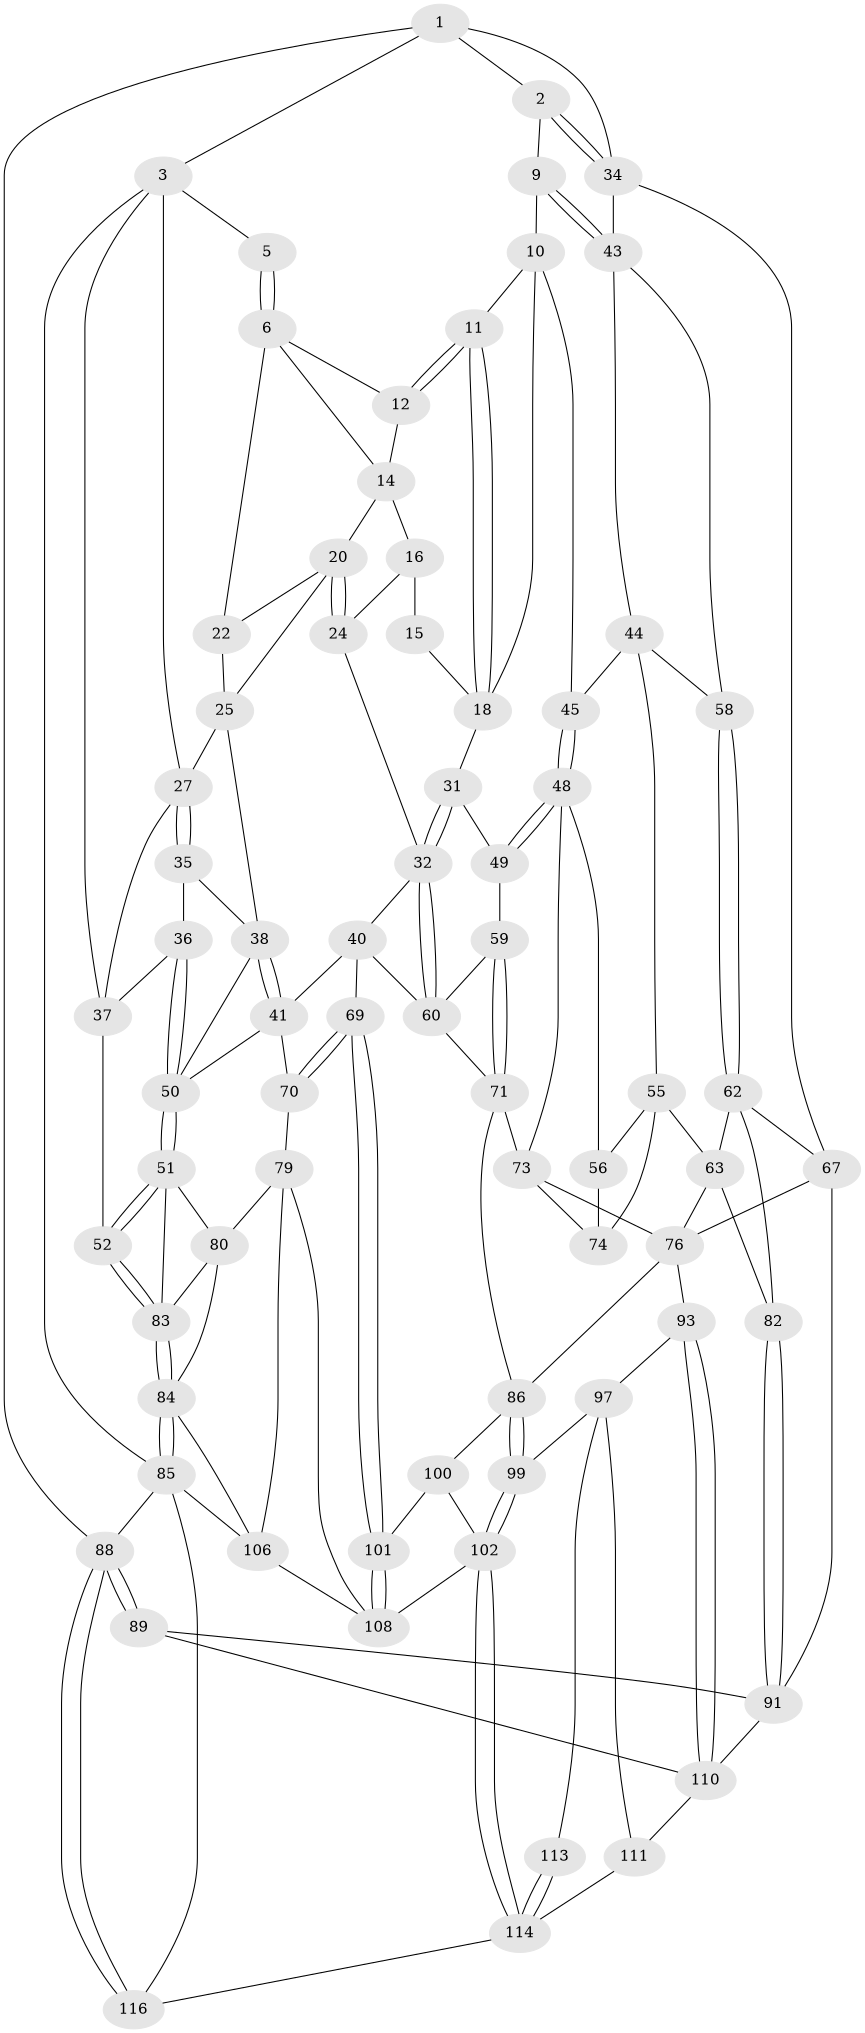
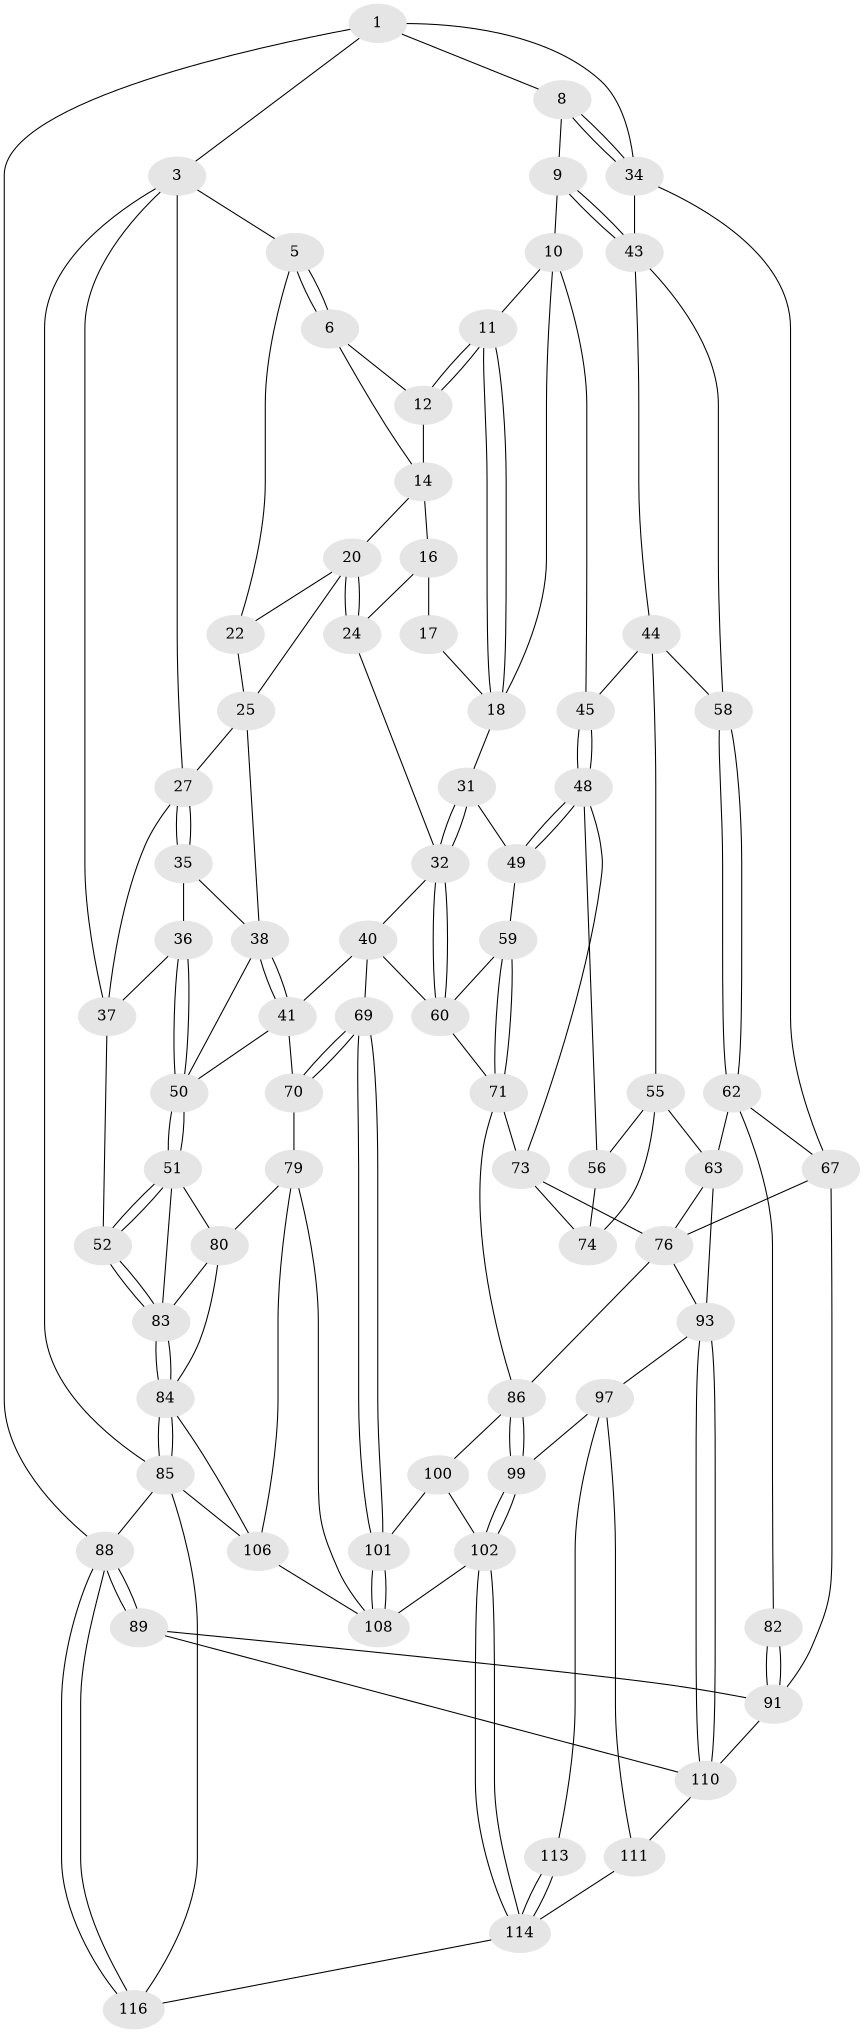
  graph {
    node [color=gray90 style=filled]
    1 [super="+2"]
    3 [super="+4"]
-   8 [label=2]
+   8
    34 [super="+46"]
    88
    5
    27 [super="+28"]
    37 [super="+42"]
    85 [super="+117"]
    9
    43 [super="+47"]
    67 [super="+90"]
    89 [super="+96"]
    116
    6 [super="+7"]
    22
    35
    52
    106 [super="+118"]
    12 [super="+13"]
    14 [super="+15"]
    25 [super="+26"]
    16 [super="+23"]
    20 [super="+21"]
    10 [super="+29"]
    11
    18 [super="+30"]
    45
    44 [super="+54"]
    58
    31
    48 [super="+57"]
-   17 [super="+19" label=15]
+   17 [super="+19"]
    24
    32 [super="+33"]
    49
    38 [super="+39"]
    40 [super="+66"]
    60 [super="+65"]
    50 [super="+53"]
    41 [super="+61"]
    36
    59
    69
    71 [super="+72"]
    76 [super="+77"]
    91 [super="+92"]
    51 [super="+81"]
    83 [super="+95"]
    70
    101
    79 [super="+105"]
    55 [super="+64"]
    62 [super="+68"]
    56
    63 [super="+75"]
    74
    73 [super="+78"]
    80 [super="+104"]
    84 [super="+107"]
    82
    86 [super="+87"]
    93 [super="+94"]
    110
    108 [super="+109"]
    99
    100
    97 [super="+98"]
    102 [super="+103"]
    111 [super="+112"]
    113
    114 [super="+115"]
    1 -- 3
    1 -- 8
    1 -- 34
    1 -- 88
    3 -- 5
    3 -- 27
    3 -- 37
    3 -- 85
    8 -- 34
    8 -- 34
    8 -- 9
    34 -- 43
    34 -- 67
    88 -- 89
    88 -- 89
    88 -- 116
    88 -- 116
    5 -- 6
    5 -- 6
-   6 -- 22
+   5 -- 22
    27 -- 37
    27 -- 35
    27 -- 35
    37 -- 52
    85 -- 88
    85 -- 116
    85 -- 106
    9 -- 43
    9 -- 43
    9 -- 10
    43 -- 44
    43 -- 58
    67 -- 76
    67 -- 91
    89 -- 91
    89 -- 110
    6 -- 12
    6 -- 14
    22 -- 25
    35 -- 38
    35 -- 36
    52 -- 83
    52 -- 83
    106 -- 108
    12 -- 14
    14 -- 16
    14 -- 20
    25 -- 27
    25 -- 38
    16 -- 17 [weight=2]
    16 -- 24
    20 -- 22
    20 -- 25
    20 -- 24
    20 -- 24
    10 -- 11
    10 -- 18
    10 -- 45
    11 -- 12
    11 -- 12
    11 -- 18
    11 -- 18
    18 -- 31
    45 -- 48
    45 -- 48
    44 -- 45
    44 -- 58
    44 -- 55
    58 -- 62
    58 -- 62
    31 -- 32
    31 -- 32
    31 -- 49
    48 -- 49
    48 -- 49
    48 -- 56
    48 -- 73
    17 -- 18
    24 -- 32
    32 -- 40
    32 -- 60
    32 -- 60
    49 -- 59
    38 -- 50
    38 -- 41
    38 -- 41
    40 -- 60
    40 -- 41
    40 -- 69
    60 -- 71
    50 -- 51
    50 -- 51
    41 -- 50
    41 -- 70
    36 -- 37
    36 -- 50
    36 -- 50
    59 -- 60
    59 -- 71
    59 -- 71
    69 -- 70
    69 -- 70
    69 -- 101
    69 -- 101
    71 -- 73
    71 -- 86
    76 -- 86
    76 -- 93
    91 -- 110
    51 -- 52
    51 -- 52
    51 -- 83
    51 -- 80
    83 -- 84
    83 -- 84
    70 -- 79
    101 -- 108
    101 -- 108
    79 -- 106
    79 -- 80
    79 -- 108
    55 -- 56
    55 -- 63
    55 -- 74
    62 -- 67
    62 -- 63
    62 -- 82
    56 -- 74
    63 -- 76
-   63 -- 82
+   63 -- 93
    73 -- 76
    73 -- 74
    80 -- 83
    80 -- 84
    84 -- 85
    84 -- 85
    84 -- 106
    82 -- 91
    82 -- 91
    86 -- 99
    86 -- 99
    86 -- 100
    93 -- 110
    93 -- 110
    93 -- 97
    110 -- 111
    99 -- 102
    99 -- 102
    100 -- 101
    100 -- 102
    97 -- 99
    97 -- 111
    97 -- 113
    102 -- 108
    102 -- 114
    102 -- 114
    111 -- 114
    113 -- 114
    113 -- 114
    114 -- 116
  }
